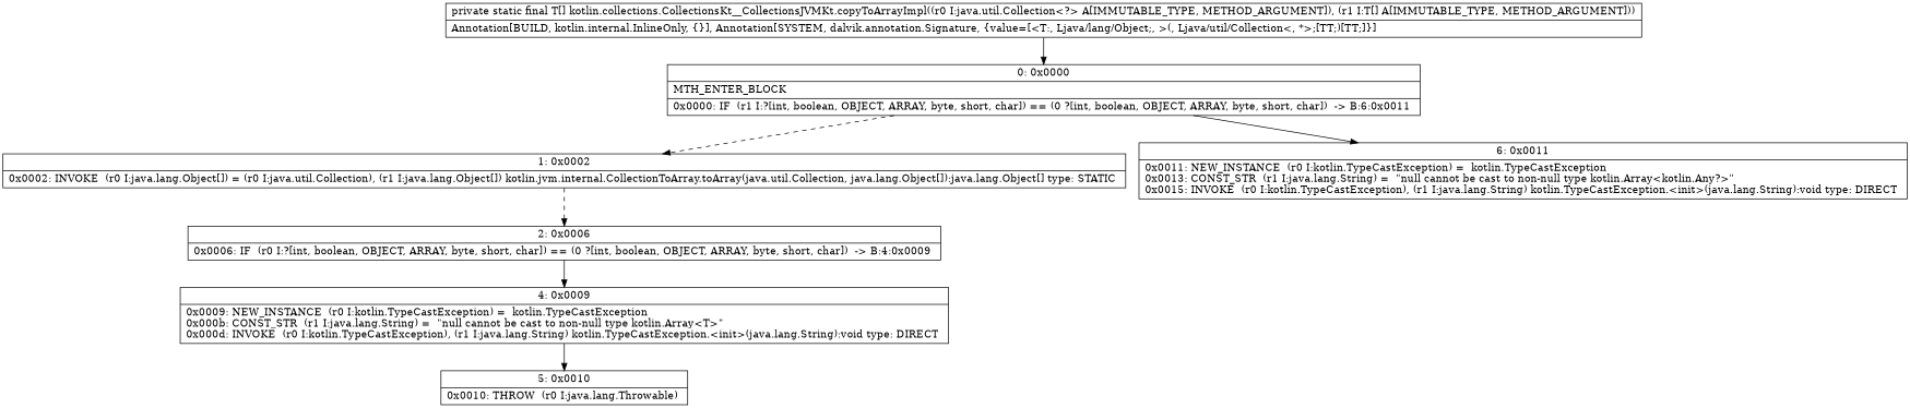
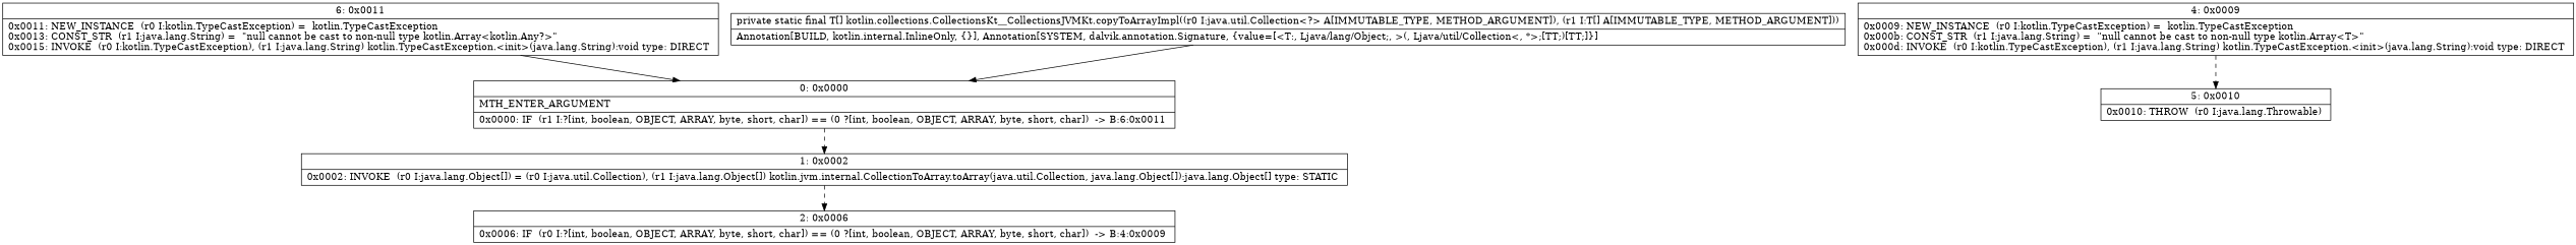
  digraph {
    node [shape=record]
-   n1 [label="{0\:\ 0x0000|MTH_ENTER_BLOCK\l|0x0000: IF  (r1 I:?[int, boolean, OBJECT, ARRAY, byte, short, char]) == (0 ?[int, boolean, OBJECT, ARRAY, byte, short, char])  \-\> B:6:0x0011 \l}"]
+   n1 [label="{0\:\ 0x0000|MTH_ENTER_ARGUMENT\l|0x0000: IF  (r1 I:?[int, boolean, OBJECT, ARRAY, byte, short, char]) == (0 ?[int, boolean, OBJECT, ARRAY, byte, short, char])  \-\> B:6:0x0011 \l}"]
    n2 [label="{1\:\ 0x0002|0x0002: INVOKE  (r0 I:java.lang.Object[]) = (r0 I:java.util.Collection), (r1 I:java.lang.Object[]) kotlin.jvm.internal.CollectionToArray.toArray(java.util.Collection, java.lang.Object[]):java.lang.Object[] type: STATIC \l}"]
    n3 [label="{6\:\ 0x0011|0x0011: NEW_INSTANCE  (r0 I:kotlin.TypeCastException) =  kotlin.TypeCastException \l0x0013: CONST_STR  (r1 I:java.lang.String) =  \"null cannot be cast to non\-null type kotlin.Array\<kotlin.Any?\>\" \l0x0015: INVOKE  (r0 I:kotlin.TypeCastException), (r1 I:java.lang.String) kotlin.TypeCastException.\<init\>(java.lang.String):void type: DIRECT \l}"]
    n4 [label="{2\:\ 0x0006|0x0006: IF  (r0 I:?[int, boolean, OBJECT, ARRAY, byte, short, char]) == (0 ?[int, boolean, OBJECT, ARRAY, byte, short, char])  \-\> B:4:0x0009 \l}"]
    n5 [label="{4\:\ 0x0009|0x0009: NEW_INSTANCE  (r0 I:kotlin.TypeCastException) =  kotlin.TypeCastException \l0x000b: CONST_STR  (r1 I:java.lang.String) =  \"null cannot be cast to non\-null type kotlin.Array\<T\>\" \l0x000d: INVOKE  (r0 I:kotlin.TypeCastException), (r1 I:java.lang.String) kotlin.TypeCastException.\<init\>(java.lang.String):void type: DIRECT \l}"]
    n6 [label="{5\:\ 0x0010|0x0010: THROW  (r0 I:java.lang.Throwable) \l}"]
    n7 [label="{private static final T[] kotlin.collections.CollectionsKt__CollectionsJVMKt.copyToArrayImpl((r0 I:java.util.Collection\<?\> A[IMMUTABLE_TYPE, METHOD_ARGUMENT]), (r1 I:T[] A[IMMUTABLE_TYPE, METHOD_ARGUMENT]))  | Annotation[BUILD, kotlin.internal.InlineOnly, \{\}], Annotation[SYSTEM, dalvik.annotation.Signature, \{value=[\<T:, Ljava\/lang\/Object;, \>(, Ljava\/util\/Collection\<, *\>;[TT;)[TT;]\}]\l}"]
    n1 -> n2 [style=dashed]
-   n1 -> n3
+   n3 -> n1
    n2 -> n4 [style=dashed]
-   n4 -> n5
-   n5 -> n6
+   n5 -> n6 [style=dashed]
    n7 -> n1
  }
